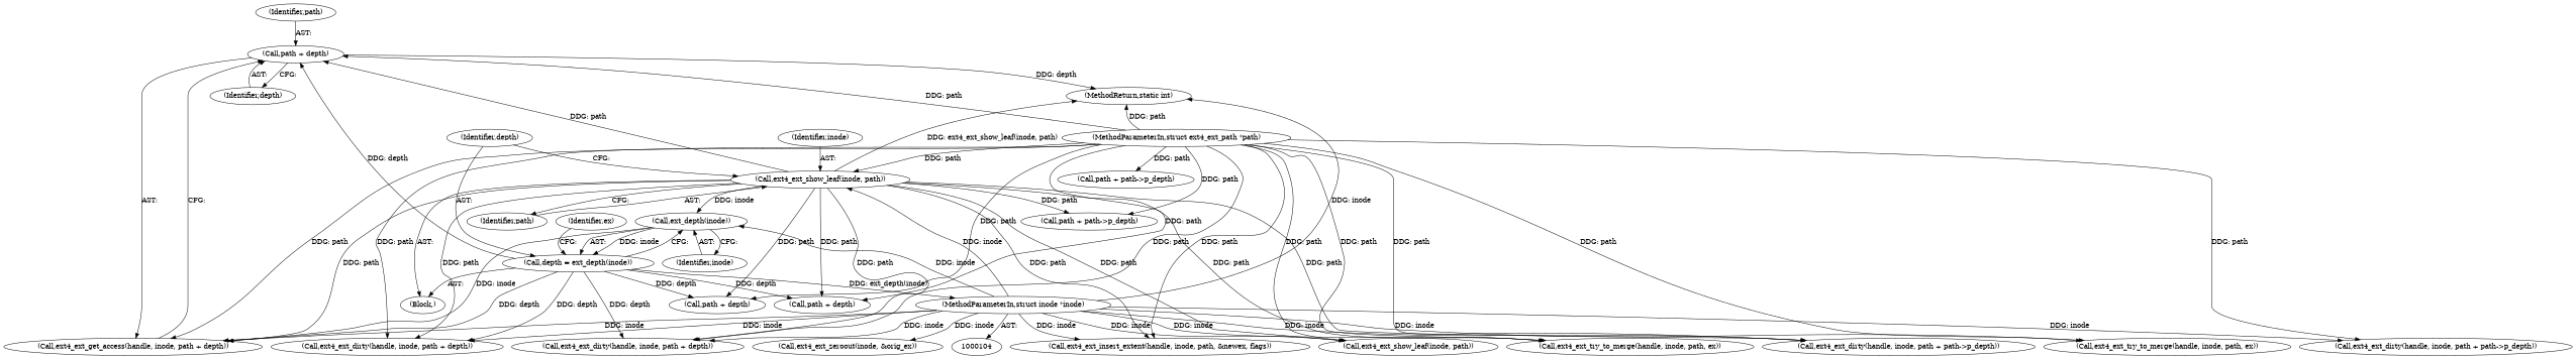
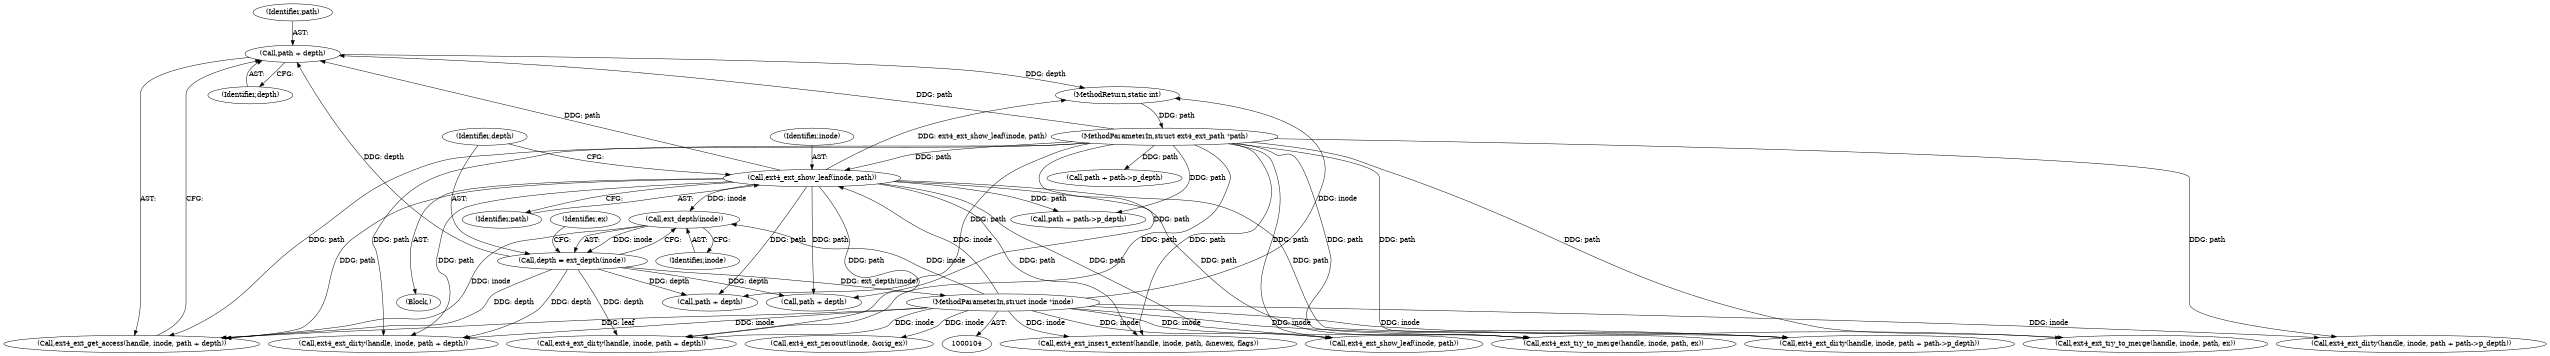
  digraph {
    n1 [label="(Call,path + depth)"]
    n2 [label="(Call,ext4_ext_get_access(handle, inode, path + depth))"]
    n3 [label="(MethodReturn,static int)"]
    n4 [label="(Identifier,depth)"]
    n5 [label="(Call,ext4_ext_show_leaf(inode, path))"]
    n6 [label="(Call,ext_depth(inode))"]
    n7 [label="(Call,path + depth)"]
    n8 [label="(Call,ext4_ext_insert_extent(handle, inode, path, &newex, flags))"]
    n9 [label="(Call,ext4_ext_show_leaf(inode, path))"]
    n10 [label="(Call,path + path->p_depth)"]
    n11 [label="(Call,ext4_ext_dirty(handle, inode, path + depth))"]
    n12 [label="(Call,ext4_ext_dirty(handle, inode, path + depth))"]
    n13 [label="(Call,ext4_ext_try_to_merge(handle, inode, path, ex))"]
    n14 [label="(Block,)"]
    n15 [label="(Call,ext4_ext_dirty(handle, inode, path + path->p_depth))"]
    n16 [label="(Identifier,path)"]
    n17 [label="(Call,path + depth)"]
    n18 [label="(Call,depth = ext_depth(inode))"]
    n19 [label="(Identifier,inode)"]
    n20 [label="(MethodParameterIn,struct inode *inode)"]
    n21 [label="(Call,ext4_ext_try_to_merge(handle, inode, path, ex))"]
    n22 [label="(Call,ext4_ext_zeroout(inode, &orig_ex))"]
    n23 [label="(Call,ext4_ext_dirty(handle, inode, path + path->p_depth))"]
    1000104
    n25 [label="(MethodParameterIn,struct ext4_ext_path *path)"]
    n26 [label="(Call,path + path->p_depth)"]
    n27 [label="(Identifier,inode)"]
    n28 [label="(Identifier,depth)"]
    n29 [label="(Identifier,path)"]
    n30 [label="(Identifier,ex)"]
    n1 -> n2 [label="AST: "]
    n1 -> n3 [label="DDG: depth"]
    n1 -> n4 [label="CFG: "]
    n2 -> n1 [label="CFG: "]
    n4 -> n1 [label="AST: "]
    n5 -> n1 [label="DDG: path"]
    n5 -> n2 [label="DDG: path"]
    n5 -> n3 [label="DDG: ext4_ext_show_leaf(inode, path)"]
    n5 -> n6 [label="DDG: inode"]
    n5 -> n7 [label="DDG: path"]
    n5 -> n8 [label="DDG: path"]
    n5 -> n9 [label="DDG: path"]
    n5 -> n10 [label="DDG: path"]
    n5 -> n11 [label="DDG: path"]
    n5 -> n12 [label="DDG: path"]
    n5 -> n13 [label="DDG: path"]
    n5 -> n14 [label="AST: "]
    n5 -> n15 [label="DDG: path"]
    n5 -> n16 [label="CFG: "]
    n5 -> n17 [label="DDG: path"]
    n6 -> n2 [label="DDG: inode"]
    n6 -> n18 [label="AST: "]
    n6 -> n18 [label="DDG: inode"]
    n6 -> n19 [label="CFG: "]
    n16 -> n5 [label="AST: "]
    n18 -> n1 [label="DDG: depth"]
    n18 -> n2 [label="DDG: depth"]
    n18 -> n6 [label="CFG: "]
    n18 -> n7 [label="DDG: depth"]
    n18 -> n11 [label="DDG: depth"]
    n18 -> n12 [label="DDG: depth"]
-   n18 -> n14 [label="AST: "]
    n18 -> n17 [label="DDG: depth"]
    n18 -> n20 [label="DDG: ext_depth(inode)"]
    n19 -> n6 [label="AST: "]
-   n20 -> n2 [label="DDG: inode"]
+   n20 -> n2 [label="DDG: leaf"]
    n20 -> n3 [label="DDG: inode"]
    n20 -> n5 [label="DDG: inode"]
    n20 -> n6 [label="DDG: inode"]
    n20 -> n8 [label="DDG: inode"]
    n20 -> n9 [label="DDG: inode"]
    n20 -> n11 [label="DDG: inode"]
    n20 -> n12 [label="DDG: inode"]
    n20 -> n13 [label="DDG: inode"]
    n20 -> n15 [label="DDG: inode"]
    n20 -> n21 [label="DDG: inode"]
    n20 -> n22 [label="DDG: inode"]
    n20 -> n23 [label="DDG: inode"]
    n20 -> 1000104 [label="AST: "]
    n25 -> n1 [label="DDG: path"]
    n25 -> n2 [label="DDG: path"]
-   n25 -> n3 [label="DDG: path"]
+   n3 -> n25 [label="DDG: path"]
    n25 -> n5 [label="DDG: path"]
    n25 -> n7 [label="DDG: path"]
    n25 -> n8 [label="DDG: path"]
    n25 -> n9 [label="DDG: path"]
    n25 -> n10 [label="DDG: path"]
    n25 -> n11 [label="DDG: path"]
    n25 -> n12 [label="DDG: path"]
    n25 -> n13 [label="DDG: path"]
    n25 -> n15 [label="DDG: path"]
    n25 -> n17 [label="DDG: path"]
    n25 -> n21 [label="DDG: path"]
    n25 -> n23 [label="DDG: path"]
    n25 -> n26 [label="DDG: path"]
    n27 -> n5 [label="AST: "]
    n28 -> n5 [label="CFG: "]
    n28 -> n18 [label="AST: "]
    n29 -> n1 [label="AST: "]
    n30 -> n18 [label="CFG: "]
  }
